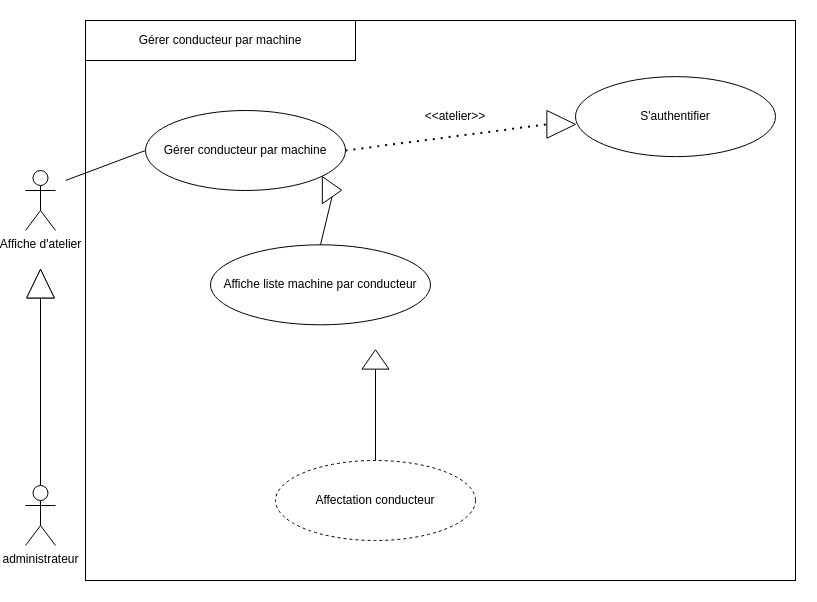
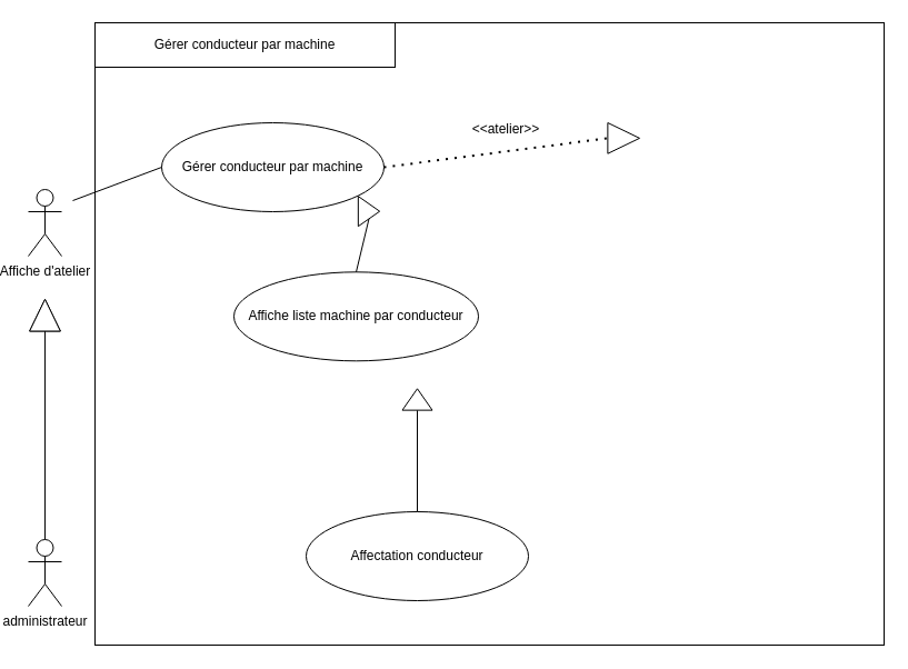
  <mxCell id="0" />
  <mxCell id="1" parent="0" />
  <mxCell id="2" value="" style="rounded=0;whiteSpace=wrap;html=1;" vertex="1" parent="1"><mxGeometry x="80" y="20" width="710" height="560" as="geometry" /></mxCell>
  <mxCell id="3" value="Affiche d'atelier" style="shape=umlActor;verticalLabelPosition=bottom;verticalAlign=top;html=1;outlineConnect=0;" vertex="1" parent="1"><mxGeometry x="20" y="170" width="30" height="60" as="geometry" /></mxCell>
  <mxCell id="4" value="administrateur" style="shape=umlActor;verticalLabelPosition=bottom;verticalAlign=top;html=1;outlineConnect=0;" vertex="1" parent="1"><mxGeometry x="20" y="485" width="30" height="60" as="geometry" /></mxCell>
  <mxCell id="5" value="Gérer conducteur par machine" style="ellipse;whiteSpace=wrap;html=1;" vertex="1" parent="1"><mxGeometry x="140" y="110" width="200" height="80" as="geometry" /></mxCell>
  <mxCell id="6" value="" style="endArrow=none;html=1;rounded=0;entryX=0;entryY=0.5;entryDx=0;entryDy=0;" edge="1" parent="1" target="5"><mxGeometry width="50" height="50" relative="1" as="geometry"><mxPoint x="60" y="180" as="sourcePoint" /><mxPoint x="520" y="450" as="targetPoint" /></mxGeometry></mxCell>
- <mxCell id="7" value="S'authentifier" style="ellipse;whiteSpace=wrap;html=1;" vertex="1" parent="1"><mxGeometry x="570" y="76.14" width="200" height="80" as="geometry" /></mxCell>
  <mxCell id="8" value="Affiche liste machine par conducteur" style="ellipse;whiteSpace=wrap;html=1;" vertex="1" parent="1"><mxGeometry x="205" y="244.31" width="220" height="80" as="geometry" /></mxCell>
  <mxCell id="9" value="" style="triangle;whiteSpace=wrap;html=1;rotation=-90;" vertex="1" parent="1"><mxGeometry x="20.68" y="269.31" width="28.64" height="27.71" as="geometry" /></mxCell>
  <mxCell id="10" value="" style="endArrow=none;html=1;rounded=0;exitX=0.5;exitY=0;exitDx=0;exitDy=0;exitPerimeter=0;entryX=0;entryY=0.5;entryDx=0;entryDy=0;" edge="1" parent="1" source="4" target="9"><mxGeometry width="50" height="50" relative="1" as="geometry"><mxPoint x="420" y="330" as="sourcePoint" /><mxPoint x="470" y="280" as="targetPoint" /></mxGeometry></mxCell>
  <mxCell id="11" value="" style="triangle;whiteSpace=wrap;html=1;rotation=-90;" vertex="1" parent="1"><mxGeometry x="20.68" y="269.31" width="28.64" height="27.71" as="geometry" /></mxCell>
  <mxCell id="12" value="" style="triangle;whiteSpace=wrap;html=1;rotation=-90;direction=south;" vertex="1" parent="1"><mxGeometry x="312.98" y="180" width="27.02" height="19.32" as="geometry" /></mxCell>
  <mxCell id="13" value="" style="endArrow=none;html=1;rounded=0;exitX=0.5;exitY=0;exitDx=0;exitDy=0;entryX=0.5;entryY=1;entryDx=0;entryDy=0;" edge="1" parent="1" source="8" target="12"><mxGeometry width="50" height="50" relative="1" as="geometry"><mxPoint x="470" y="390" as="sourcePoint" /><mxPoint x="520" y="340" as="targetPoint" /></mxGeometry></mxCell>
- <mxCell id="14" value="Affectation conducteur" style="ellipse;whiteSpace=wrap;html=1;dashed=1;" vertex="1" parent="1"><mxGeometry x="270" y="460" width="200" height="80" as="geometry" /></mxCell>
+ <mxCell id="14" value="Affectation conducteur" style="ellipse;whiteSpace=wrap;html=1;" vertex="1" parent="1"><mxGeometry x="270" y="460" width="200" height="80" as="geometry" /></mxCell>
  <mxCell id="15" value="" style="endArrow=none;dashed=1;html=1;dashPattern=1 3;strokeWidth=2;rounded=0;exitX=1;exitY=0.5;exitDx=0;exitDy=0;entryX=0;entryY=0.5;entryDx=0;entryDy=0;" edge="1" parent="1" source="5" target="16"><mxGeometry width="50" height="50" relative="1" as="geometry"><mxPoint x="470" y="390" as="sourcePoint" /><mxPoint x="520" y="340" as="targetPoint" /></mxGeometry></mxCell>
  <mxCell id="16" value="" style="triangle;whiteSpace=wrap;html=1;rotation=0;" vertex="1" parent="1"><mxGeometry x="541.36" y="110" width="28.64" height="27.71" as="geometry" /></mxCell>
  <mxCell id="17" value="&amp;lt;&amp;lt;atelier&amp;gt;&amp;gt;" style="text;html=1;strokeColor=none;fillColor=none;align=center;verticalAlign=middle;whiteSpace=wrap;rounded=0;" vertex="1" parent="1"><mxGeometry x="430" y="106.14" width="40" height="20" as="geometry" /></mxCell>
  <mxCell id="18" value="" style="endArrow=none;html=1;rounded=0;entryX=0;entryY=0.5;entryDx=0;entryDy=0;exitX=0.5;exitY=0;exitDx=0;exitDy=0;" edge="1" parent="1" source="14" target="20"><mxGeometry width="50" height="50" relative="1" as="geometry"><mxPoint x="450" y="586" as="sourcePoint" /><mxPoint x="393.169" y="390.686" as="targetPoint" /></mxGeometry></mxCell>
  <mxCell id="19" value="Gérer conducteur par machine" style="rounded=0;whiteSpace=wrap;html=1;" vertex="1" parent="1"><mxGeometry x="80" y="20" width="270" height="40" as="geometry" /></mxCell>
  <mxCell id="20" value="" style="triangle;whiteSpace=wrap;html=1;rotation=-180;direction=south;" vertex="1" parent="1"><mxGeometry x="356.49" y="349.31" width="27.02" height="19.32" as="geometry" /></mxCell>
